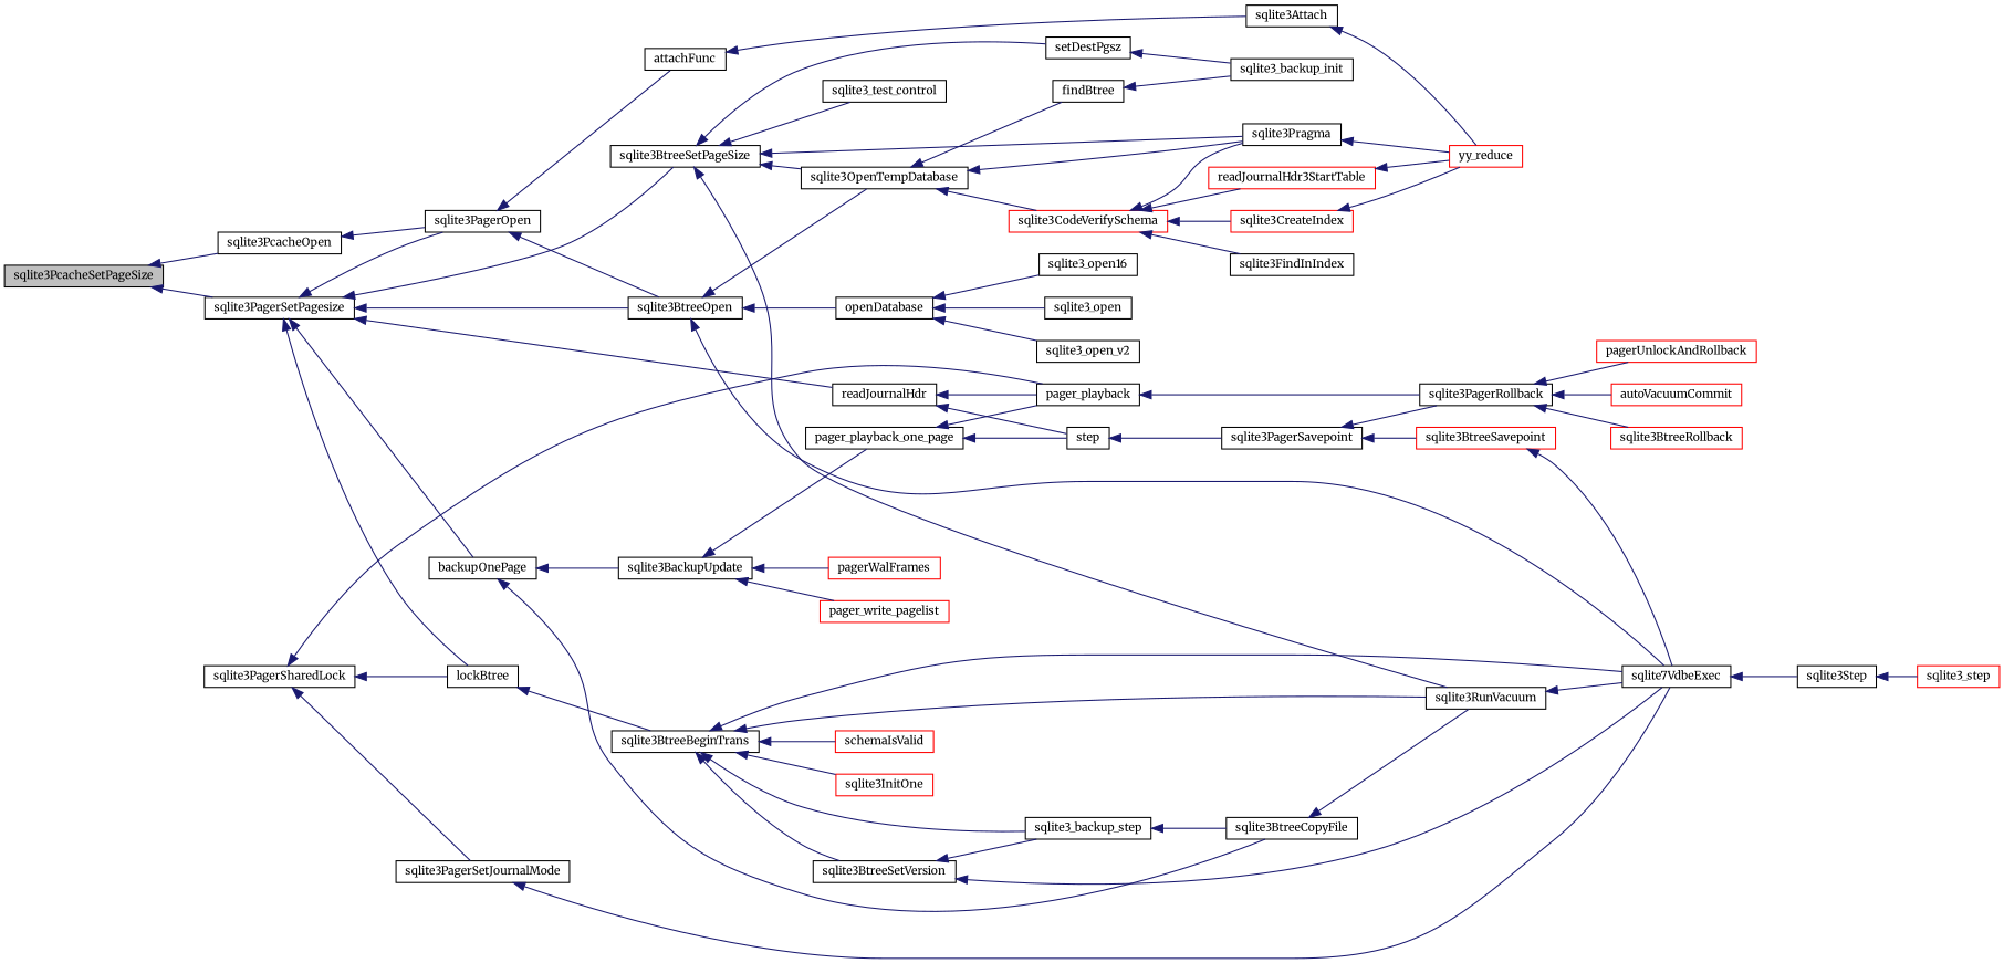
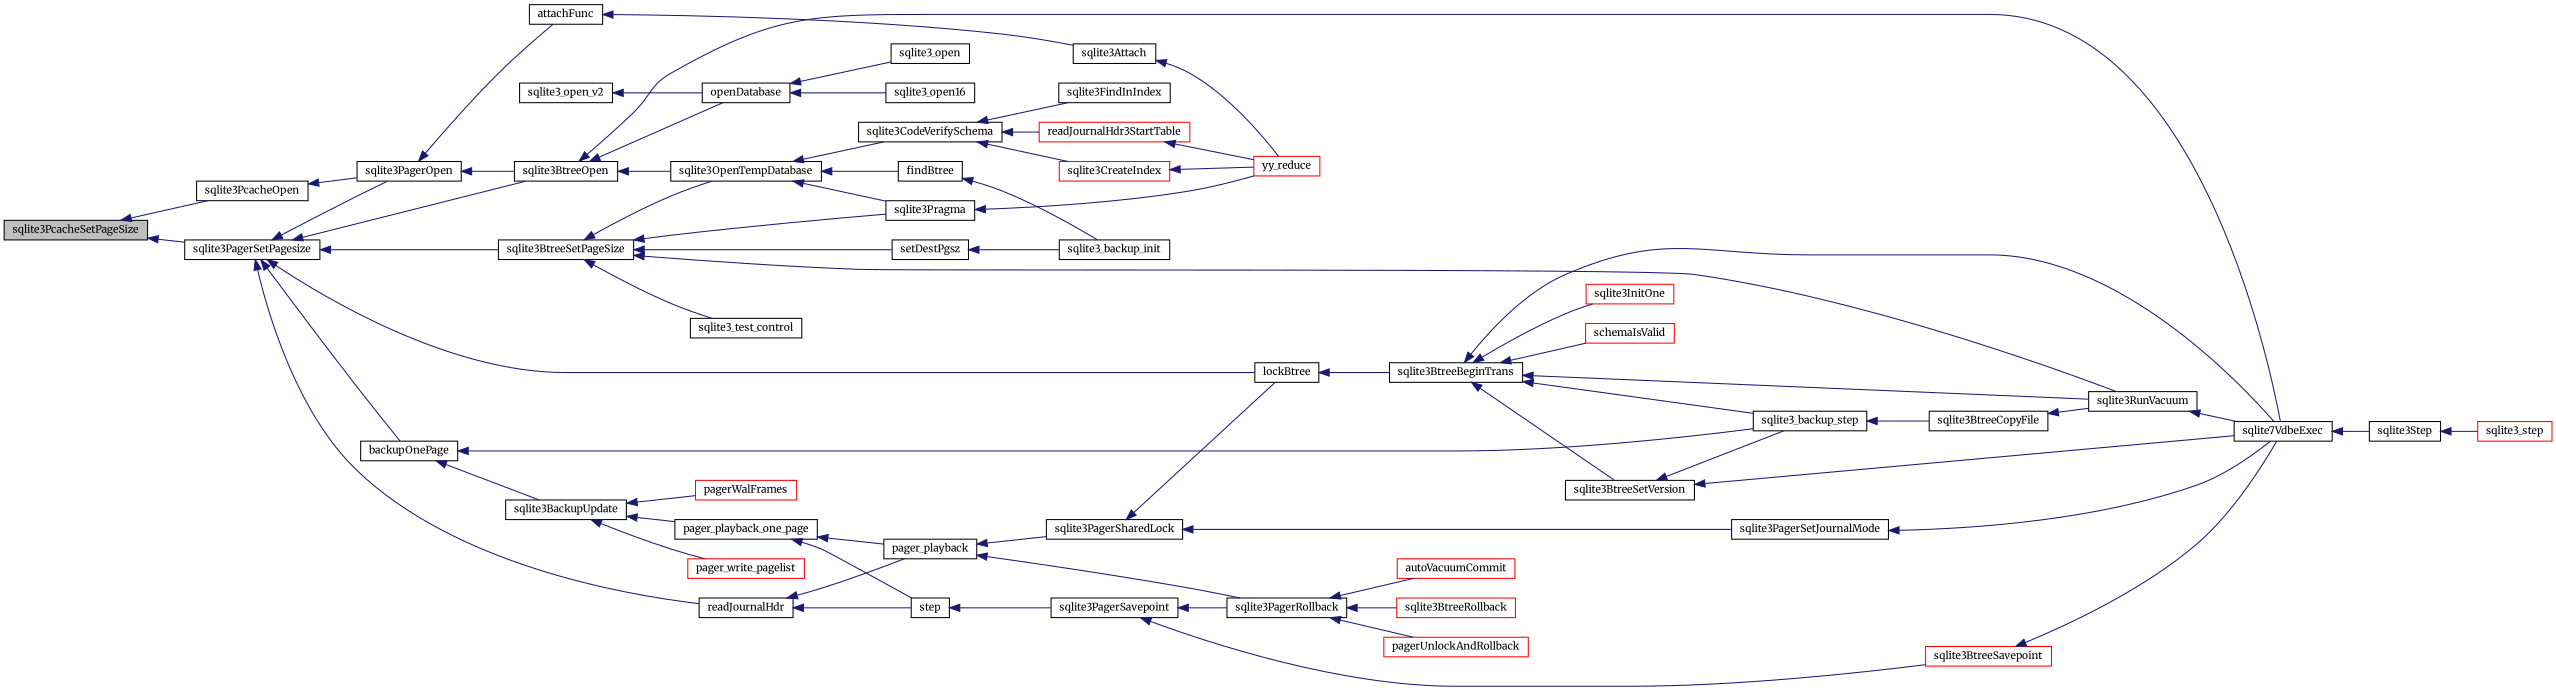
  digraph {
    fontname=Merriweather
    rankdir=LR
    node [color=black fillcolor=white fontname=Merriweather fontsize=10 shape=record style=filled]
    edge [color=midnightblue dir=back fontname=Merriweather fontsize=10 labelfontname=FreeSans labelfontsize=10 style=solid]
    n1 [fillcolor=grey75 fontcolor=black height=0.2 label=sqlite3PcacheSetPageSize width=0.4]
    n2 [height=0.2 label=sqlite3PcacheOpen width=0.4]
    n3 [height=0.2 label=sqlite3PagerSetPagesize width=0.4]
    n4 [height=0.2 label=sqlite3PagerOpen width=0.4]
    n5 [height=0.2 label=sqlite3BtreeOpen width=0.4]
    n6 [height=0.2 label=readJournalHdr width=0.4]
    n7 [height=0.2 label=lockBtree width=0.4]
    n8 [height=0.2 label=sqlite3BtreeSetPageSize width=0.4]
    n9 [height=0.2 label=backupOnePage width=0.4]
    n10 [height=0.2 label=attachFunc width=0.4]
    n11 [height=0.2 label=sqlite7VdbeExec width=0.4]
    n12 [height=0.2 label=sqlite3OpenTempDatabase width=0.4]
    n13 [height=0.2 label=openDatabase width=0.4]
    n14 [height=0.2 label=sqlite3Step width=0.4]
    n15 [height=0.2 label=sqlite3Attach width=0.4]
    n16 [height=0.2 label=findBtree width=0.4]
-   n17 [color=red height=0.2 label=sqlite3CodeVerifySchema width=0.4]
+   n17 [height=0.2 label=sqlite3CodeVerifySchema width=0.4]
    n18 [height=0.2 label=sqlite3Pragma width=0.4]
    n19 [height=0.2 label=sqlite3_open width=0.4]
    n20 [height=0.2 label=sqlite3_open_v2 width=0.4]
    n21 [height=0.2 label=sqlite3_open16 width=0.4]
    n22 [color=red height=0.2 label=sqlite3_step width=0.4]
    n23 [color=red height=0.2 label=yy_reduce width=0.4]
    n24 [height=0.2 label=sqlite3_backup_init width=0.4]
    n25 [height=0.2 label=sqlite3FindInIndex width=0.4]
    n26 [color=red height=0.2 label=readJournalHdr3StartTable width=0.4]
    n27 [color=red height=0.2 label=sqlite3CreateIndex width=0.4]
    n28 [height=0.2 label=pager_playback width=0.4]
    n29 [height=0.2 label=step width=0.4]
    n30 [height=0.2 label=sqlite3BtreeBeginTrans width=0.4]
    n31 [height=0.2 label=sqlite3RunVacuum width=0.4]
    n32 [height=0.2 label=setDestPgsz width=0.4]
    n33 [height=0.2 label=sqlite3_test_control width=0.4]
    n34 [height=0.2 label=sqlite3_backup_step width=0.4]
    n35 [height=0.2 label=sqlite3BackupUpdate width=0.4]
    n36 [height=0.2 label=sqlite3PagerSharedLock width=0.4]
    n37 [height=0.2 label=sqlite3PagerRollback width=0.4]
    n38 [height=0.2 label=sqlite3PagerSavepoint width=0.4]
    n39 [height=0.2 label=sqlite3PagerSetJournalMode width=0.4]
    n40 [color=red height=0.2 label=pagerUnlockAndRollback width=0.4]
    n41 [color=red height=0.2 label=autoVacuumCommit width=0.4]
    n42 [color=red height=0.2 label=sqlite3BtreeRollback width=0.4]
    n43 [height=0.2 label=sqlite3BtreeSetVersion width=0.4]
    n44 [color=red height=0.2 label=sqlite3InitOne width=0.4]
    n45 [color=red height=0.2 label=schemaIsValid width=0.4]
    n46 [height=0.2 label=sqlite3BtreeCopyFile width=0.4]
    n47 [color=red height=0.2 label=sqlite3BtreeSavepoint width=0.4]
    n48 [height=0.2 label=pager_playback_one_page width=0.4]
    n49 [color=red height=0.2 label=pagerWalFrames width=0.4]
    n50 [color=red height=0.2 label=pager_write_pagelist width=0.4]
    n1 -> n2
    n1 -> n3
    n2 -> n4
    n3 -> n4
    n3 -> n5
    n3 -> n6
    n3 -> n7
    n3 -> n8
    n3 -> n9
    n4 -> n5
    n4 -> n10
    n5 -> n11
    n5 -> n12
    n5 -> n13
    n6 -> n28
    n6 -> n29
    n7 -> n30
    n8 -> n12
    n8 -> n18
    n8 -> n31
    n8 -> n32
    n8 -> n33
-   n9 -> n46
+   n9 -> n34
    n9 -> n35
    n10 -> n15
    n11 -> n14
    n12 -> n16
    n12 -> n17
    n12 -> n18
    n13 -> n19
-   n13 -> n20
+   n20 -> n13
    n13 -> n21
    n14 -> n22
    n15 -> n23
    n16 -> n24
-   n17 -> n18
    n17 -> n25
    n17 -> n26
    n17 -> n27
    n18 -> n23
    n26 -> n23
    n27 -> n23
-   n36 -> n28
+   n28 -> n36
    n28 -> n37
    n29 -> n38
    n30 -> n11
    n30 -> n31
    n30 -> n34
    n30 -> n43
    n30 -> n44
    n30 -> n45
    n31 -> n11
    n32 -> n24
    n34 -> n46
    n35 -> n48
    n35 -> n49
    n35 -> n50
    n36 -> n7
    n36 -> n39
    n37 -> n40
    n37 -> n41
    n37 -> n42
    n38 -> n37
    n38 -> n47
    n39 -> n11
    n43 -> n11
    n43 -> n34
    n46 -> n31
    n47 -> n11
    n48 -> n28
    n48 -> n29
  }
